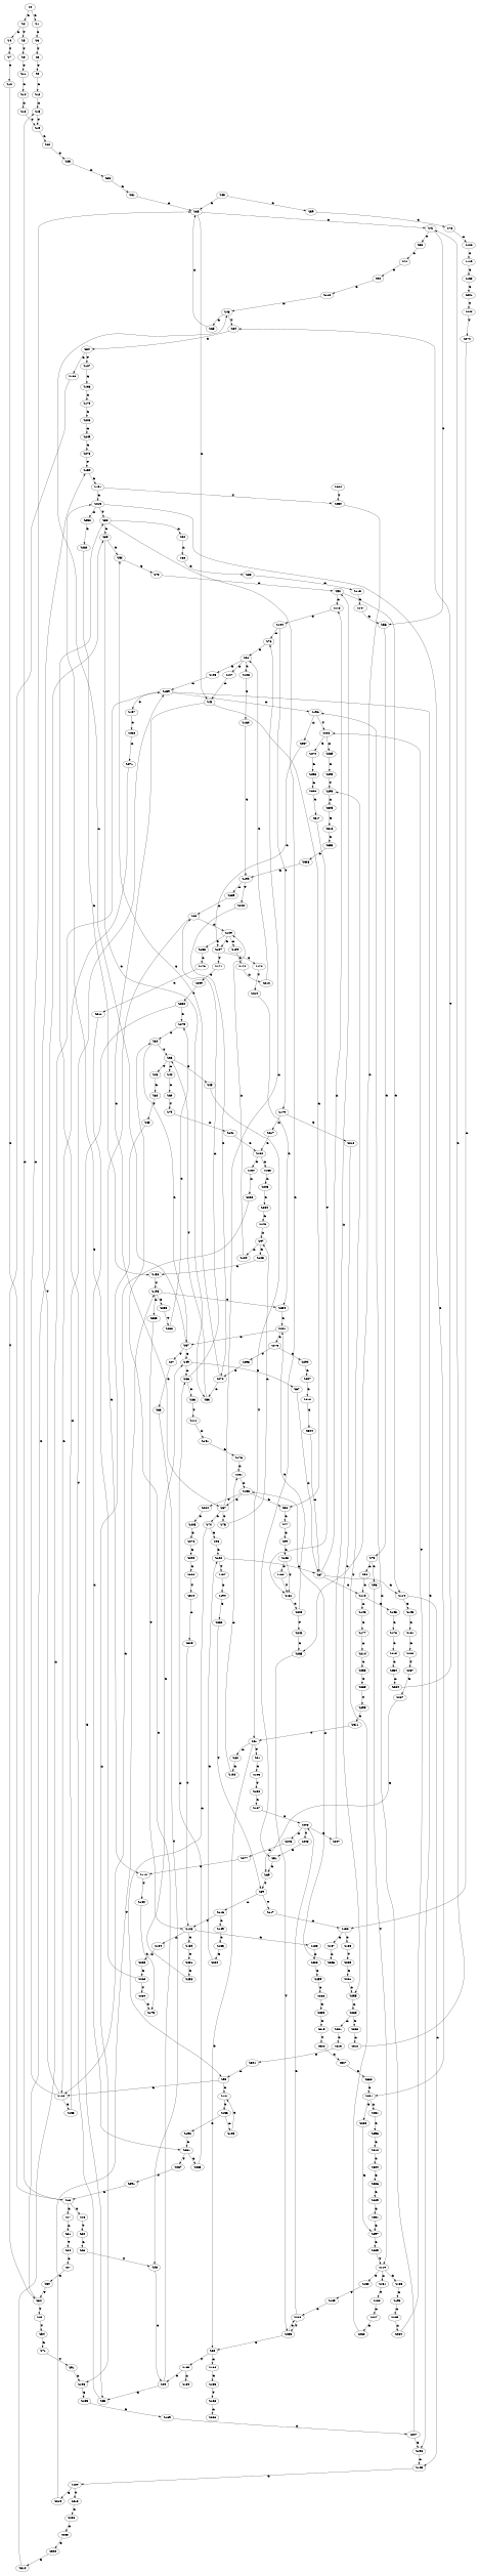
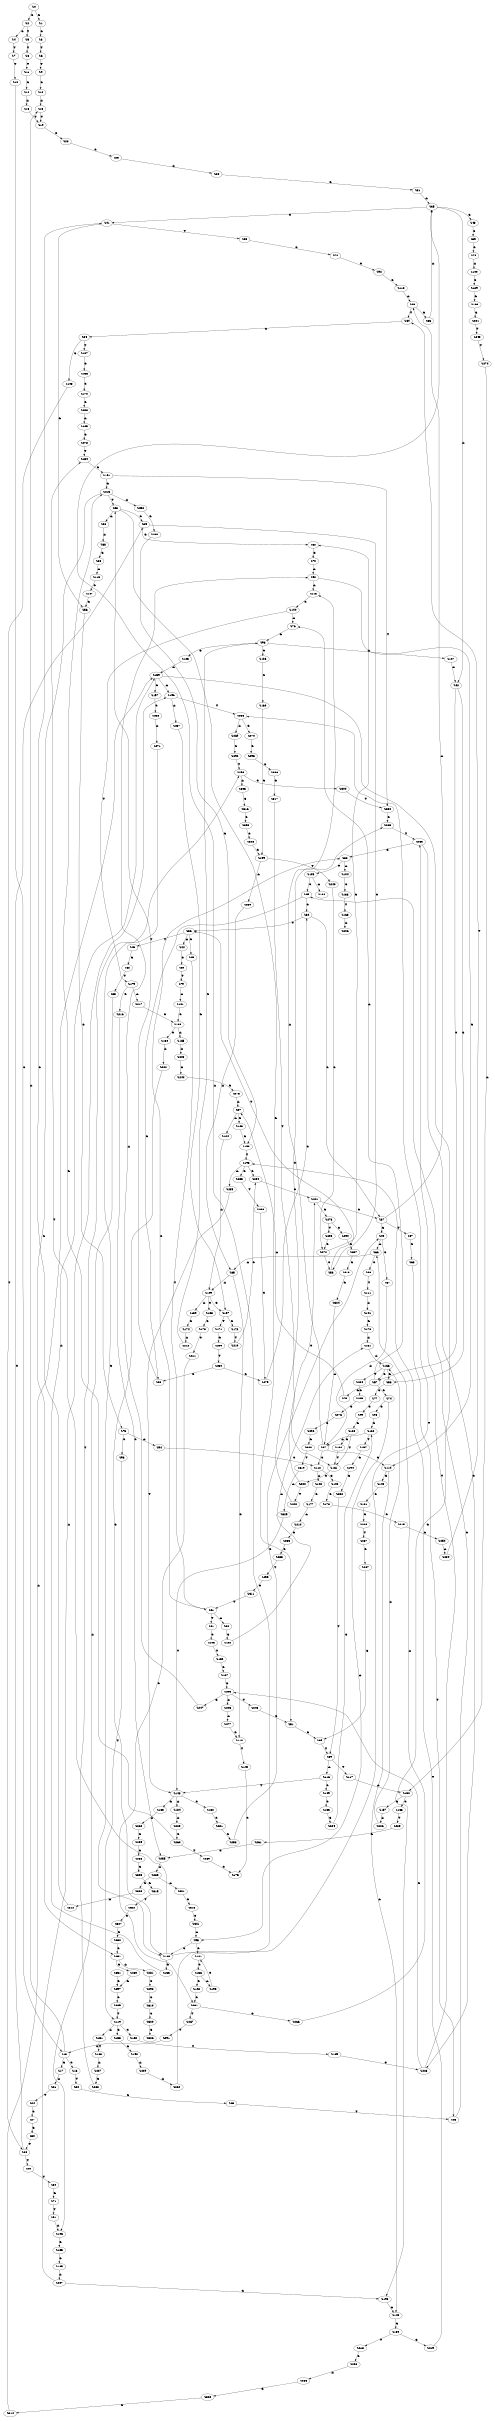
  strict digraph {
    S0
    S1
    S2
    S3
    S4
    S5
    S6
    S7
    S8
    S9
    S10
    S11
    S12
    S13
    S14
    S15
    S16
    S17
    S18
    S19
    S20
    S21
    S22
    S23
    S24
    S25
    S26
    S27
    S28
    S29
    S30
    S31
    S32
    S33
    S34
    S35
    S36
    S37
    S38
    S39
    S40
    S41
    S42
    S43
    S44
    S45
    S46
    S47
    S48
    S49
    S50
    S51
    S52
    S53
    S54
    S55
    S56
    S57
    S58
    S59
    S60
    S61
    S62
    S63
    S64
    S65
    S66
    S67
    S68
    S69
    S70
    S71
    S72
    S73
    S74
    S75
    S76
    S77
    S78
    S79
    S80
    S81
    S82
    S83
    S84
    S85
    S86
    S87
    S88
    S89
    S90
    S91
    S92
    S93
    S94
    S95
    S96
    S97
    S98
    S99
    S100
    S101
    S102
    S103
    S104
    S105
    S106
    S107
    S108
    S109
    S110
    S111
    S112
    S113
    S114
    S115
    S116
    S117
    S118
    S119
    S120
    S121
    S122
    S123
    S124
    S125
    S126
    S127
    S128
    S129
    S130
    S131
    S132
    S133
    S134
    S135
    S136
    S137
    S138
    S139
    S140
    S141
    S142
    S143
    S144
    S145
    S146
    S147
    S148
    S149
    S150
    S151
    S152
    S153
    S154
    S155
    S156
    S157
    S158
    S159
    S160
    S161
    S162
    S163
    S164
    S165
    S166
    S167
    S168
    S169
    S170
    S171
    S172
    S173
    S174
    S175
    S176
    S177
    S178
    S179
    S180
    S181
    S182
    S183
    S184
    S185
    S186
    S187
    S188
    S189
    S190
    S191
    S192
    S193
    S194
    S195
    S196
    S197
    S198
    S199
    S200
    S201
    S202
    S203
    S204
    S205
    S206
    S207
    S208
    S209
    S210
    S211
    S212
    S214
    S215
    S216
    S217
    S218
    S219
    S220
    S221
    S222
    S223
    S224
    S225
    S226
    S227
    S228
    S229
    S213
    S230
    S231
    S232
    S233
    S234
    S235
    S236
    S237
    S238
    S239
    S240
    S241
    S242
    S243
    S244
    S245
    S246
    S247
    S248
    S249
    S250
    S251
    S252
    S253
    S254
    S255
    S256
    S257
    S258
    S259
    S260
    S261
    S262
    S263
    S264
    S265
    S266
    S267
    S268
    S269
    S270
    S271
    S272
    S273
    S274
    S275
    S276
    S277
    S278
    S279
    S280
    S281
    S282
    S283
    S284
    S285
    S286
    S287
    S288
    S289
    S290
    S291
    S292
    S293
    S294
    S295
    S296
    S297
    S298
    S299
    S300
    S301
    S302
    S303
    S304
    S305
    S306
    S307
    S308
    S309
    S310
    S311
    S312
    S313
    S314
    S315
    S316
    S317
    S318
    S319
    S320
    S321
    S322
    n324 [label=S353]
    S324
    S325
    S326
    S327
    S328
-   S329
    S330
    S331
    S0 -> S1 [label=G]
    S0 -> S2 [label=C]
    S1 -> S3 [label=C]
    S2 -> S4 [label=C]
    S2 -> S5 [label=T]
    S3 -> S6 [label=T]
    S4 -> S7 [label=T]
    S5 -> S8 [label=T]
    S6 -> S9 [label=T]
    S7 -> S10 [label=T]
    S8 -> S11 [label=T]
    S9 -> S12 [label=C]
    S10 -> S13 [label=C]
    S11 -> S14 [label=C]
    S12 -> S15 [label=A]
    S13 -> S15 [label=A]
    S13 -> S16 [label=C]
    S13 -> S17 [label=G]
    S14 -> S18 [label=A]
    S15 -> S19 [label=T]
    S16 -> S20 [label=T]
    S17 -> S21 [label=A]
    S18 -> S19 [label=T]
    S19 -> S22 [label=C]
    S20 -> S23 [label=G]
    S21 -> S24 [label=T]
    S22 -> S25 [label=C]
    S23 -> S26 [label=T]
    S24 -> S27 [label=C]
    S25 -> S28 [label=A]
    S26 -> S29 [label=C]
    S27 -> S30 [label=G]
    S28 -> S31 [label=G]
    S29 -> S32 [label=C]
    S29 -> S33 [label=G]
    S30 -> S34 [label=T]
    S31 -> S35 [label=A]
    S32 -> S36 [label=T]
    S32 -> S37 [label=C]
    S33 -> S38 [label=T]
    S34 -> S39 [label=C]
    S34 -> S40 [label=T]
    S35 -> S41 [label=C]
    S35 -> S42 [label=A]
-   S43 -> S35 [label=G]
+   S35 -> S43 [label=G]
    S36 -> S44 [label=A]
    S36 -> S45 [label=C]
    S36 -> S46 [label=T]
    S37 -> S47 [label=T]
    S37 -> S48 [label=A]
    S37 -> S49 [label=G]
    S38 -> S39 [label=C]
    S38 -> S50 [label=A]
    S38 -> S51 [label=G]
    S39 -> S52 [label=G]
    S39 -> S53 [label=C]
    S40 -> S54 [label=T]
    S41 -> S55 [label=T]
    S41 -> S56 [label=G]
    S42 -> S57 [label=C]
    S42 -> S58 [label=G]
    S43 -> S59 [label=C]
    S44 -> S60 [label=C]
    S45 -> S61 [label=T]
    S46 -> S62 [label=G]
    S47 -> S63 [label=G]
    S48 -> S64 [label=T]
    S48 -> S65 [label=G]
    S49 -> S66 [label=A]
    S49 -> S67 [label=G]
    S50 -> S68 [label=A]
    S51 -> S69 [label=G]
    S52 -> S70 [label=G]
    S53 -> S36 [label=T]
    S54 -> S71 [label=G]
    S55 -> S72 [label=C]
    S56 -> S73 [label=G]
    S57 -> S74 [label=C]
    S57 -> S75 [label=G]
    S57 -> S76 [label=A]
    S58 -> S77 [label=G]
    S59 -> S78 [label=C]
    S60 -> S79 [label=T]
    S61 -> S80 [label=A]
    S61 -> S81 [label=T]
    S61 -> S82 [label=G]
    S62 -> S83 [label=T]
    S63 -> S26 [label=T]
    S64 -> S84 [label=C]
    S65 -> S35 [label=A]
    S66 -> S85 [label=A]
    S66 -> S86 [label=C]
    S67 -> S87 [label=A]
    S68 -> S88 [label=G]
    S69 -> S89 [label=T]
    S70 -> S90 [label=A]
    S71 -> S91 [label=T]
    S72 -> S92 [label=C]
    S73 -> S93 [label=C]
    S73 -> S94 [label=A]
    S74 -> S95 [label=A]
    S74 -> S96 [label=G]
    S75 -> S97 [label=A]
    S76 -> S98 [label=G]
    S77 -> S99 [label=G]
    S78 -> S100 [label=A]
    S79 -> S101 [label=A]
    S80 -> S102 [label=G]
    S81 -> S103 [label=C]
    S82 -> S104 [label=A]
    S82 -> S105 [label=T]
    S83 -> S106 [label=A]
    S84 -> S107 [label=T]
    S84 -> S108 [label=G]
    S85 -> S109 [label=A]
    S85 -> S110 [label=G]
    S86 -> S111 [label=T]
    S87 -> S112 [label=C]
    S87 -> S113 [label=A]
    S87 -> S114 [label=G]
    S88 -> S115 [label=A]
    S89 -> S116 [label=A]
    S89 -> S117 [label=T]
    S90 -> S113 [label=A]
    S90 -> S114 [label=G]
    S91 -> S106 [label=A]
    S92 -> S118 [label=C]
    S93 -> S119 [label=T]
    S94 -> S112 [label=C]
    S95 -> S120 [label=G]
    S95 -> S121 [label=C]
    S96 -> S122 [label=G]
    S97 -> S123 [label=G]
    S97 -> S124 [label=A]
    S98 -> S125 [label=G]
    S98 -> S126 [label=C]
    S98 -> S127 [label=A]
    S99 -> S128 [label=G]
    S100 -> S129 [label=C]
    S101 -> S130 [label=C]
    S102 -> S131 [label=A]
    S103 -> S132 [label=T]
    S104 -> S133 [label=G]
    S105 -> S29 [label=C]
    S105 -> S134 [label=A]
    S106 -> S135 [label=G]
    S107 -> S136 [label=G]
    S108 -> S34 [label=T]
    S109 -> S137 [label=G]
    S109 -> S138 [label=C]
    S109 -> S139 [label=A]
    S110 -> S140 [label=T]
    S111 -> S141 [label=A]
    S112 -> S142 [label=A]
    S112 -> S143 [label=G]
    S113 -> S144 [label=C]
    S114 -> S145 [label=A]
    S114 -> S146 [label=G]
    S115 -> S147 [label=C]
    S116 -> S148 [label=T]
    S116 -> S149 [label=C]
    S117 -> S150 [label=A]
    S118 -> S48 [label=A]
    S119 -> S151 [label=A]
    S119 -> S152 [label=C]
    S119 -> S153 [label=G]
    S120 -> S35 [label=A]
    S120 -> S154 [label=T]
    S120 -> S155 [label=G]
    S121 -> S156 [label=C]
    S122 -> S87 [label=A]
    S122 -> S157 [label=T]
    S123 -> S158 [label=G]
    S124 -> S109 [label=A]
    S125 -> S159 [label=A]
    S126 -> S160 [label=C]
    S127 -> S42 [label=A]
    S128 -> S161 [label=T]
    S128 -> S162 [label=G]
    S129 -> S163 [label=G]
    S130 -> S164 [label=C]
    S130 -> S165 [label=A]
    S131 -> S166 [label=A]
    S132 -> S167 [label=C]
    S133 -> S168 [label=T]
    S135 -> S169 [label=G]
    S136 -> S170 [label=C]
    S137 -> S171 [label=T]
    S137 -> S172 [label=G]
    S138 -> S173 [label=C]
    S139 -> S174 [label=C]
    S140 -> S175 [label=C]
    S141 -> S176 [label=G]
    S142 -> S177 [label=C]
    S143 -> S178 [label=C]
    S144 -> S76 [label=A]
    S144 -> S179 [label=T]
    S145 -> S180 [label=G]
    S146 -> S181 [label=C]
    S147 -> S56 [label=G]
    S148 -> S182 [label=C]
    S148 -> S183 [label=G]
    S148 -> S184 [label=A]
    S149 -> S185 [label=C]
    S150 -> S186 [label=C]
    S150 -> S187 [label=G]
    S151 -> S188 [label=T]
    S152 -> S189 [label=T]
    S153 -> S190 [label=G]
    S154 -> S191 [label=C]
    S155 -> S159 [label=A]
    S156 -> S192 [label=C]
    S156 -> S193 [label=A]
    S157 -> S194 [label=G]
    S158 -> S195 [label=T]
    S159 -> S196 [label=A]
    S159 -> S197 [label=C]
    S159 -> S198 [label=G]
    S160 -> S199 [label=G]
    S161 -> S200 [label=C]
    S162 -> S161 [label=T]
    S163 -> S201 [label=G]
    S164 -> S202 [label=A]
    S165 -> S203 [label=A]
    S166 -> S57 [label=C]
    S166 -> S58 [label=G]
    S166 -> S204 [label=T]
    S167 -> S205 [label=G]
    S168 -> S206 [label=A]
    S169 -> S207 [label=A]
    S170 -> S208 [label=C]
    S171 -> S209 [label=G]
    S172 -> S210 [label=T]
    S173 -> S211 [label=C]
    S174 -> S212 [label=A]
    S176 -> S131 [label=A]
    S177 -> S214 [label=A]
    S178 -> S215 [label=C]
    S179 -> S216 [label=G]
    S179 -> S217 [label=A]
    S180 -> S218 [label=T]
    S180 -> S219 [label=G]
    S181 -> S220 [label=G]
    S182 -> S221 [label=C]
    S183 -> S222 [label=A]
    S184 -> S223 [label=A]
    S185 -> S224 [label=G]
    S186 -> S225 [label=T]
    S187 -> S226 [label=A]
    S188 -> S227 [label=A]
    S189 -> S228 [label=C]
    S190 -> S229 [label=A]
    S191 -> S213 [label=G]
    S191 -> S230 [label=T]
    S192 -> S231 [label=C]
    S193 -> S121 [label=C]
    S194 -> S232 [label=G]
    S195 -> S233 [label=G]
    S195 -> S234 [label=C]
    S195 -> S235 [label=A]
    S196 -> S236 [label=T]
    S196 -> S237 [label=A]
    S197 -> S238 [label=C]
    S198 -> S145 [label=A]
    S199 -> S239 [label=A]
    S199 -> S240 [label=T]
    S200 -> S241 [label=C]
    S200 -> S242 [label=T]
    S201 -> S243 [label=T]
    S202 -> S120 [label=G]
    S203 -> S244 [label=C]
    S204 -> S245 [label=C]
    S205 -> S246 [label=A]
    S205 -> S247 [label=G]
    S205 -> S248 [label=T]
    S207 -> S196 [label=A]
    S207 -> S198 [label=G]
    S208 -> S249 [label=A]
    S209 -> S250 [label=T]
    S210 -> S234 [label=C]
    S211 -> S231 [label=C]
    S212 -> S98 [label=G]
    S214 -> S253 [label=C]
    S215 -> S254 [label=C]
    S216 -> S255 [label=C]
    S217 -> S130 [label=C]
    S218 -> S256 [label=C]
    S219 -> S195 [label=T]
    S220 -> S257 [label=T]
    S221 -> S258 [label=C]
    S222 -> S259 [label=G]
    S223 -> S260 [label=G]
    S224 -> S122 [label=G]
    S225 -> S261 [label=G]
    S226 -> S166 [label=A]
    S227 -> S262 [label=G]
    S228 -> S205 [label=G]
    S228 -> S263 [label=T]
    S229 -> S264 [label=A]
    S213 -> S38 [label=T]
    S213 -> S251 [label=C]
    S213 -> S252 [label=A]
    S230 -> S265 [label=C]
    S231 -> S266 [label=G]
    S231 -> S267 [label=T]
    S232 -> S89 [label=T]
    S233 -> S268 [label=T]
    S234 -> S241 [label=C]
    S235 -> S148 [label=T]
    S236 -> S269 [label=A]
    S236 -> S270 [label=G]
    S237 -> S137 [label=G]
    S238 -> S271 [label=A]
    S239 -> S85 [label=A]
    S240 -> S272 [label=C]
    S241 -> S37 [label=C]
    S241 -> S273 [label=G]
    S242 -> S265 [label=C]
    S243 -> S274 [label=T]
    S244 -> S275 [label=G]
    S245 -> S276 [label=G]
    S246 -> S277 [label=A]
    S247 -> S90 [label=A]
    S248 -> S51 [label=G]
    S249 -> S278 [label=G]
    S250 -> S33 [label=G]
    S250 -> S279 [label=C]
    S251 -> S280 [label=G]
    S251 -> S281 [label=A]
    S252 -> S282 [label=G]
    S253 -> S283 [label=C]
    S254 -> S284 [label=A]
    S255 -> S285 [label=A]
    S256 -> S286 [label=A]
    S257 -> S287 [label=G]
    S258 -> S49 [label=G]
    S259 -> S288 [label=C]
    S260 -> S213 [label=G]
    S260 -> S289 [label=T]
    S261 -> S255 [label=C]
    S262 -> S290 [label=T]
    S263 -> S82 [label=G]
    S263 -> S228 [label=C]
    S264 -> S236 [label=T]
    S265 -> S263 [label=T]
    S266 -> S66 [label=A]
    S267 -> S291 [label=T]
    S268 -> S279 [label=C]
    S269 -> S292 [label=G]
    S270 -> S293 [label=G]
    S271 -> S120 [label=G]
    S272 -> S52 [label=G]
    S272 -> S53 [label=C]
    S273 -> S294 [label=C]
    S273 -> S295 [label=T]
    S274 -> S150 [label=A]
    S275 -> S97 [label=A]
    S276 -> S296 [label=G]
    S277 -> S110 [label=G]
    S278 -> S154 [label=T]
    S279 -> S32 [label=C]
    S280 -> S297 [label=G]
    S281 -> S298 [label=C]
    S282 -> S158 [label=G]
    S283 -> S299 [label=T]
    S284 -> S64 [label=T]
    S285 -> S300 [label=G]
    S285 -> S301 [label=A]
    S286 -> S302 [label=G]
    S287 -> S69 [label=G]
    S288 -> S303 [label=G]
    S289 -> S175 [label=C]
+   S290 -> S304 [label=C]
    S290 -> S305 [label=A]
    S291 -> S13 [label=C]
    S292 -> S290 [label=T]
    S293 -> S306 [label=G]
    S294 -> S307 [label=C]
    S295 -> S272 [label=C]
    S296 -> S308 [label=G]
    S297 -> S309 [label=C]
    S298 -> S310 [label=G]
    S299 -> S311 [label=C]
    S300 -> S312 [label=A]
    S301 -> S313 [label=C]
    S302 -> S314 [label=G]
    S303 -> S315 [label=G]
    S304 -> S230 [label=T]
    S305 -> S316 [label=G]
    S306 -> S317 [label=G]
    S307 -> S318 [label=G]
    S308 -> S319 [label=T]
    S309 -> S119 [label=T]
    S310 -> S320 [label=C]
    S311 -> S61 [label=T]
    S312 -> S41 [label=C]
    S313 -> S321 [label=C]
    S314 -> S159 [label=A]
    S315 -> S322 [label=T]
    S316 -> n324 [label=C]
    S317 -> S161 [label=T]
    S318 -> S324 [label=G]
    S319 -> S325 [label=A]
    S320 -> S326 [label=G]
    S321 -> S95 [label=A]
    S322 -> S327 [label=C]
    n324 -> S328 [label=C]
    S324 -> S87 [label=A]
    S325 -> S148 [label=T]
-   S326 -> S329 [label=C]
    S327 -> S330 [label=G]
    S328 -> S199 [label=G]
-   S329 -> S331 [label=G]
    S330 -> S251 [label=C]
    S331 -> S297 [label=G]
  }
